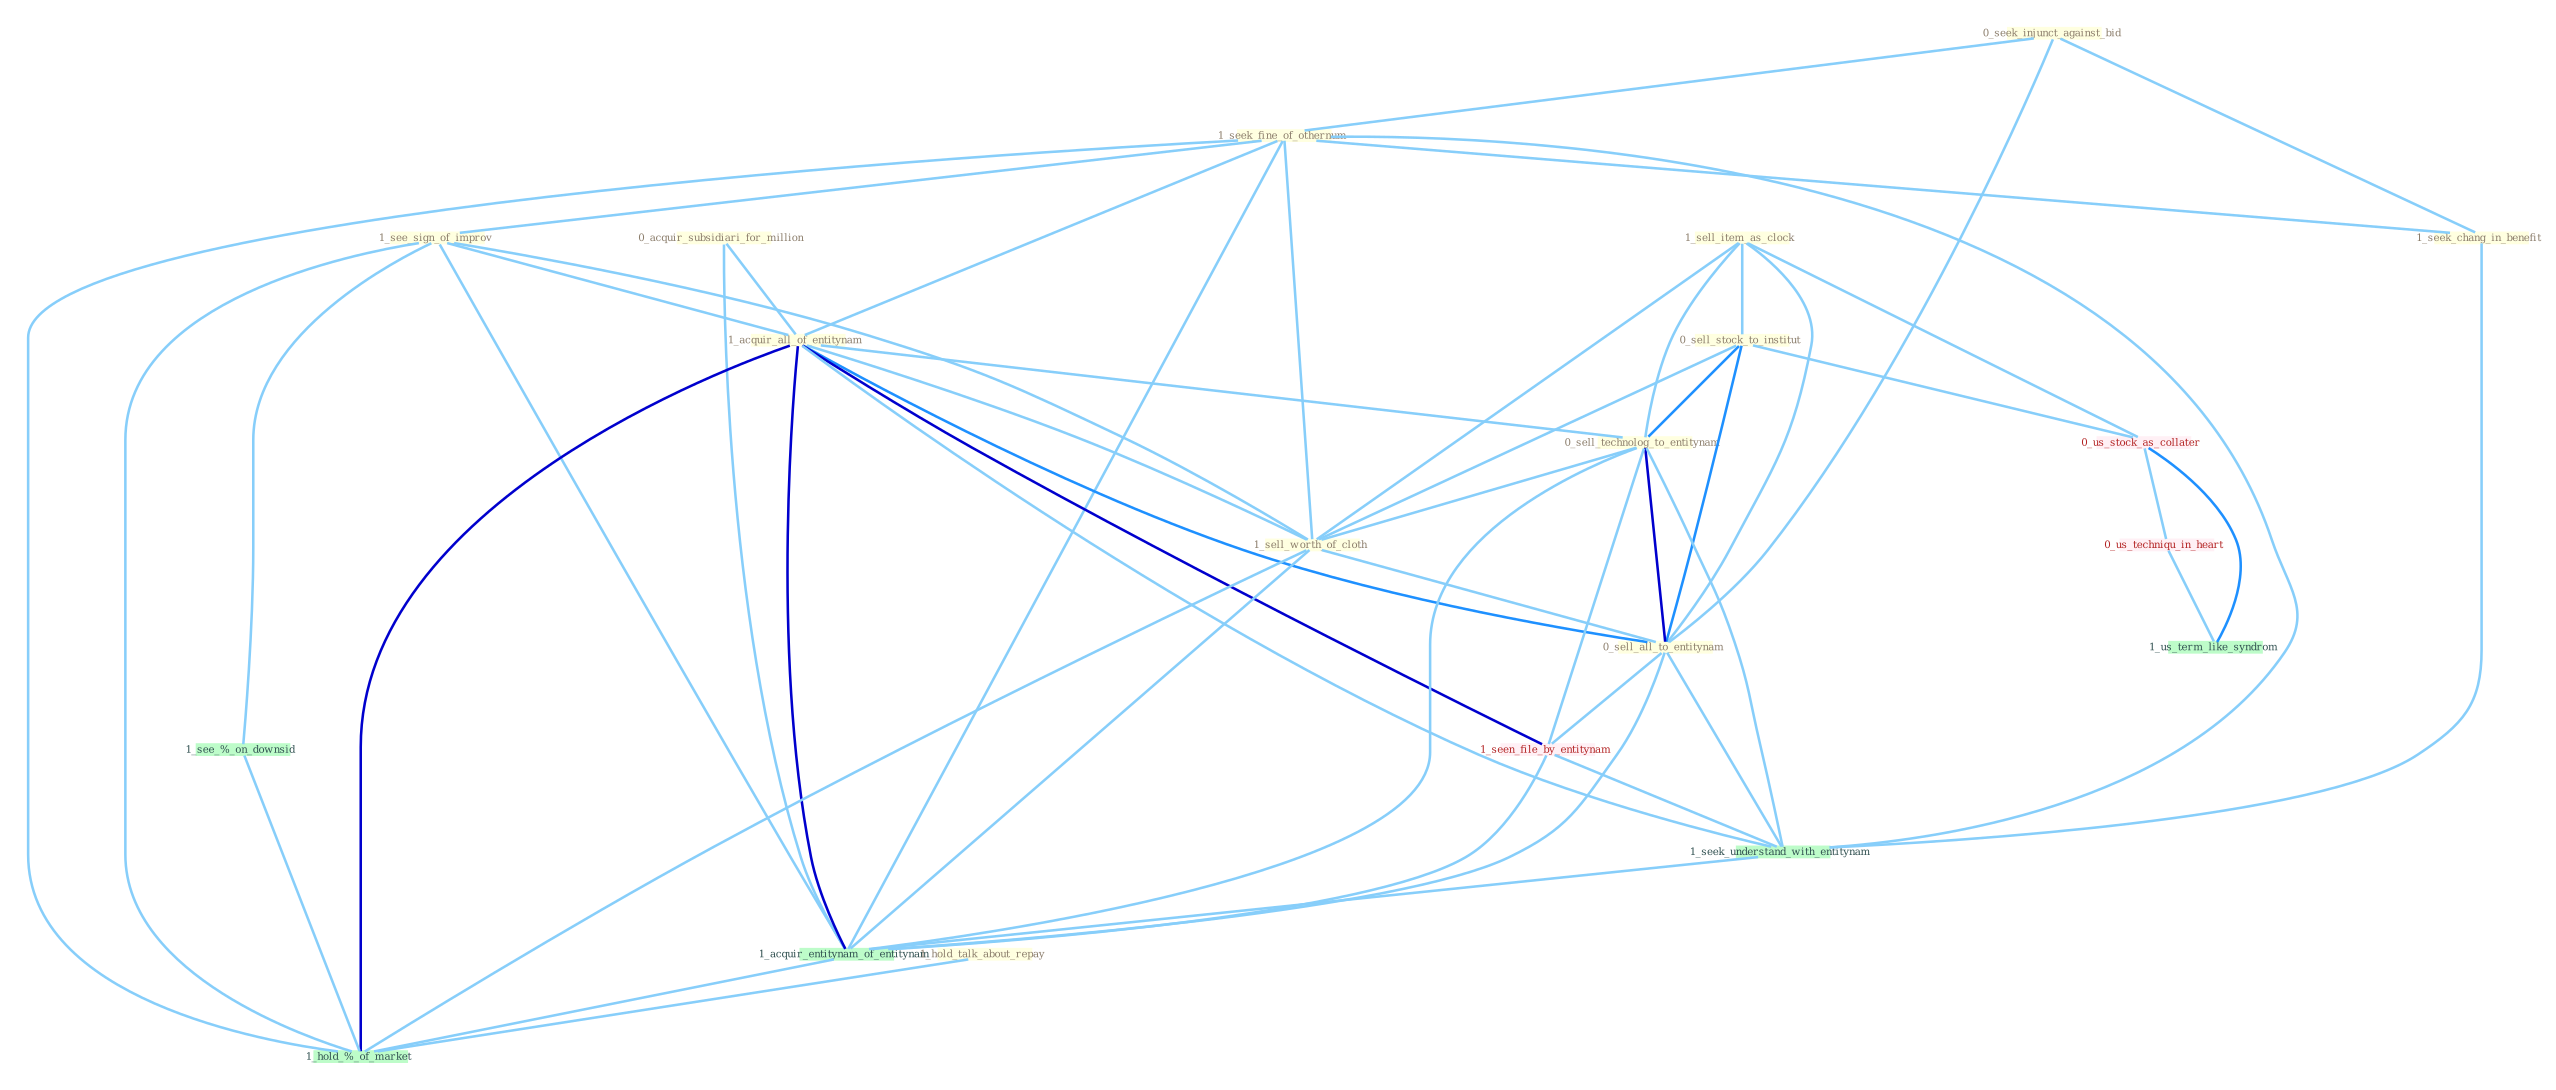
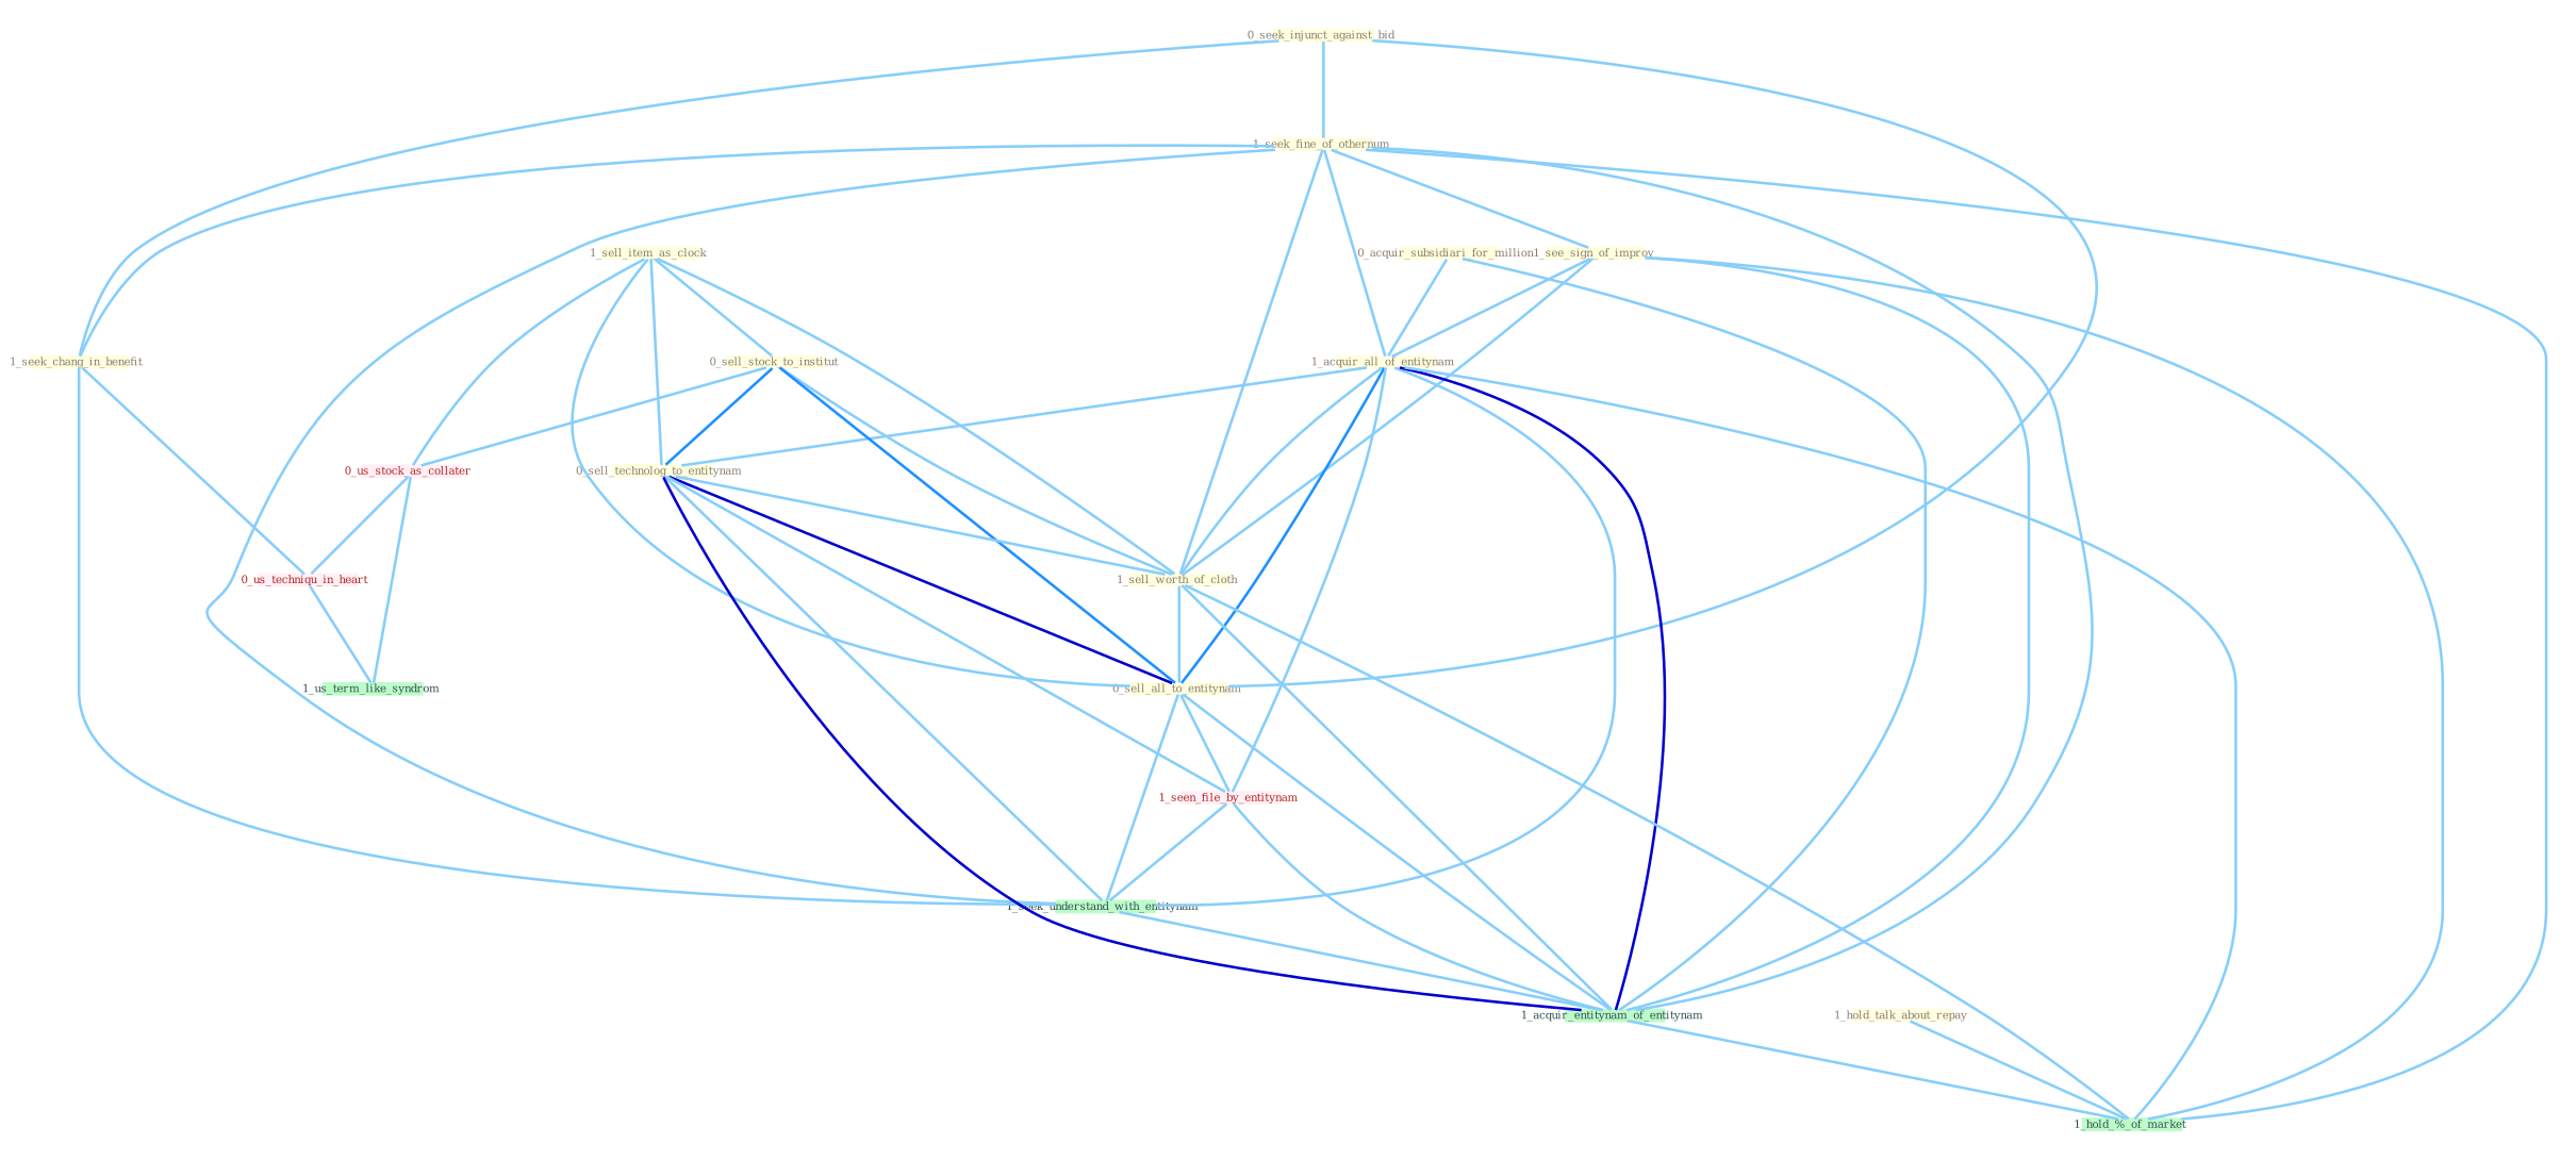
  graph {
    node [color="#ffffe0" fixedsize=true fontcolor="#8b7d6b" fontsize=4 shape=polygon style=filled]
    edge [color="#87cefa" w=1]
    "0_seek_injunct_against_bid " [height=.06 width=.5]
    "1_seek_fine_of_othernum " [height=.06 width=.5]
    "0_acquir_subsidiari_for_million " [height=.06 width=.5]
    "1_seek_chang_in_benefit " [height=.06 width=.5]
    "1_hold_talk_about_repay " [height=.06 width=.5]
    "1_see_sign_of_improv " [height=.06 width=.5]
    "1_acquir_all_of_entitynam " [height=.06 width=.5]
    "1_sell_item_as_clock " [height=.06 width=.5]
    "0_sell_stock_to_institut " [height=.06 width=.5]
    "0_sell_technolog_to_entitynam " [height=.06 width=.5]
    "1_sell_worth_of_cloth " [height=.06 width=.5]
    "0_sell_all_to_entitynam " [height=.06 width=.5]
    "1_seen_file_by_entitynam " [color="#fff0f5" fontcolor="#b22222" height=.06 width=.5]
    "0_us_stock_as_collater " [color="#fff0f5" fontcolor="#b22222" height=.06 width=.5]
    "0_us_techniqu_in_heart " [color="#fff0f5" fontcolor="#b22222" height=.06 width=.5]
    "1_seek_understand_with_entitynam " [color="#BDFCC9" fontcolor="#2f4f4f" height=.06 width=.5]
    "1_acquir_entitynam_of_entitynam " [color="#BDFCC9" fontcolor="#2f4f4f" height=.06 width=.5]
    "1_hold_%_of_market " [color="#BDFCC9" fontcolor="#2f4f4f" height=.06 width=.5]
-   "1_see_%_on_downsid " [color="#BDFCC9" fontcolor="#2f4f4f" height=.06 width=.5]
    "1_us_term_like_syndrom " [color="#BDFCC9" fontcolor="#2f4f4f" height=.06 width=.5]
    subgraph sub_1 {
      "0_seek_injunct_against_bid "
      "1_seek_fine_of_othernum "
      "0_acquir_subsidiari_for_million "
      "1_seek_chang_in_benefit "
      "1_hold_talk_about_repay "
      "1_see_sign_of_improv "
      "1_acquir_all_of_entitynam "
      "1_sell_item_as_clock "
      "0_sell_stock_to_institut "
      "0_sell_technolog_to_entitynam "
      "1_sell_worth_of_cloth "
      "0_sell_all_to_entitynam "
    }
    subgraph sub_2 {
      "1_seen_file_by_entitynam "
      "0_us_stock_as_collater "
      "0_us_techniqu_in_heart "
    }
    "0_seek_injunct_against_bid " -- "1_seek_fine_of_othernum "
    "0_seek_injunct_against_bid " -- "1_seek_chang_in_benefit "
    "0_seek_injunct_against_bid " -- "0_sell_all_to_entitynam "
    "1_seek_fine_of_othernum " -- "1_seek_chang_in_benefit "
    "1_seek_fine_of_othernum " -- "1_see_sign_of_improv "
    "1_seek_fine_of_othernum " -- "1_acquir_all_of_entitynam "
    "1_seek_fine_of_othernum " -- "1_sell_worth_of_cloth "
    "1_seek_fine_of_othernum " -- "1_seek_understand_with_entitynam "
    "1_seek_fine_of_othernum " -- "1_acquir_entitynam_of_entitynam "
    "1_seek_fine_of_othernum " -- "1_hold_%_of_market "
    "0_acquir_subsidiari_for_million " -- "1_acquir_all_of_entitynam "
    "0_acquir_subsidiari_for_million " -- "1_acquir_entitynam_of_entitynam "
+   "1_seek_chang_in_benefit " -- "0_us_techniqu_in_heart "
    "1_seek_chang_in_benefit " -- "1_seek_understand_with_entitynam "
    "1_hold_talk_about_repay " -- "1_hold_%_of_market "
    "1_see_sign_of_improv " -- "1_acquir_all_of_entitynam "
    "1_see_sign_of_improv " -- "1_sell_worth_of_cloth "
    "1_see_sign_of_improv " -- "1_acquir_entitynam_of_entitynam "
    "1_see_sign_of_improv " -- "1_hold_%_of_market "
-   "1_see_sign_of_improv " -- "1_see_%_on_downsid "
    "1_acquir_all_of_entitynam " -- "0_sell_technolog_to_entitynam "
    "1_acquir_all_of_entitynam " -- "1_sell_worth_of_cloth "
    "1_acquir_all_of_entitynam " -- "0_sell_all_to_entitynam " [color="#1e90ff" w=2]
-   "1_acquir_all_of_entitynam " -- "1_seen_file_by_entitynam " [color="#0000cd"]
+   "1_acquir_all_of_entitynam " -- "1_seen_file_by_entitynam "
    "1_acquir_all_of_entitynam " -- "1_seek_understand_with_entitynam "
    "1_acquir_all_of_entitynam " -- "1_acquir_entitynam_of_entitynam " [color="#0000cd" w=3]
-   "1_acquir_all_of_entitynam " -- "1_hold_%_of_market " [color="#0000cd"]
+   "1_acquir_all_of_entitynam " -- "1_hold_%_of_market "
    "1_sell_item_as_clock " -- "0_sell_stock_to_institut "
    "1_sell_item_as_clock " -- "0_sell_technolog_to_entitynam "
    "1_sell_item_as_clock " -- "1_sell_worth_of_cloth "
    "1_sell_item_as_clock " -- "0_sell_all_to_entitynam "
    "1_sell_item_as_clock " -- "0_us_stock_as_collater "
    "0_sell_stock_to_institut " -- "0_sell_technolog_to_entitynam " [color="#1e90ff" w=2]
    "0_sell_stock_to_institut " -- "1_sell_worth_of_cloth "
    "0_sell_stock_to_institut " -- "0_sell_all_to_entitynam " [color="#1e90ff" w=2]
    "0_sell_stock_to_institut " -- "0_us_stock_as_collater "
    "0_sell_technolog_to_entitynam " -- "1_sell_worth_of_cloth "
    "0_sell_technolog_to_entitynam " -- "0_sell_all_to_entitynam " [color="#0000cd" w=3]
    "0_sell_technolog_to_entitynam " -- "1_seen_file_by_entitynam "
    "0_sell_technolog_to_entitynam " -- "1_seek_understand_with_entitynam "
-   "0_sell_technolog_to_entitynam " -- "1_acquir_entitynam_of_entitynam "
+   "0_sell_technolog_to_entitynam " -- "1_acquir_entitynam_of_entitynam " [color="#0000cd"]
    "1_sell_worth_of_cloth " -- "0_sell_all_to_entitynam "
    "1_sell_worth_of_cloth " -- "1_acquir_entitynam_of_entitynam "
    "1_sell_worth_of_cloth " -- "1_hold_%_of_market "
    "0_sell_all_to_entitynam " -- "1_seen_file_by_entitynam "
    "0_sell_all_to_entitynam " -- "1_seek_understand_with_entitynam "
    "0_sell_all_to_entitynam " -- "1_acquir_entitynam_of_entitynam "
    "1_seen_file_by_entitynam " -- "1_seek_understand_with_entitynam "
    "1_seen_file_by_entitynam " -- "1_acquir_entitynam_of_entitynam "
    "0_us_stock_as_collater " -- "0_us_techniqu_in_heart "
-   "0_us_stock_as_collater " -- "1_us_term_like_syndrom " [color="#1e90ff"]
+   "0_us_stock_as_collater " -- "1_us_term_like_syndrom "
    "0_us_techniqu_in_heart " -- "1_us_term_like_syndrom "
    "1_seek_understand_with_entitynam " -- "1_acquir_entitynam_of_entitynam "
    "1_acquir_entitynam_of_entitynam " -- "1_hold_%_of_market "
-   "1_see_%_on_downsid " -- "1_hold_%_of_market "
  }
